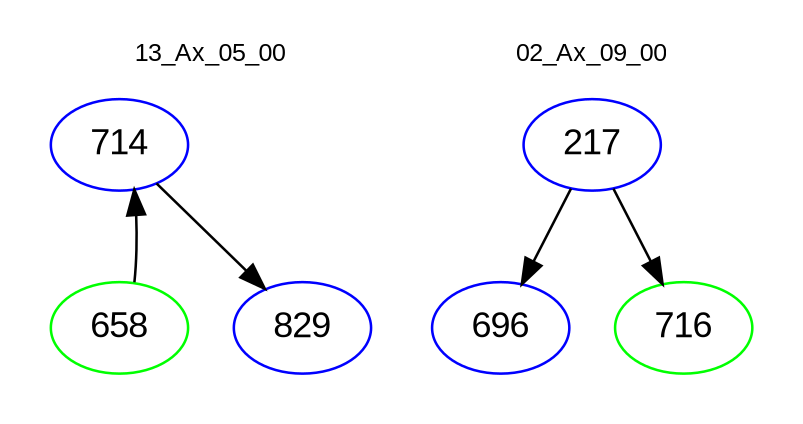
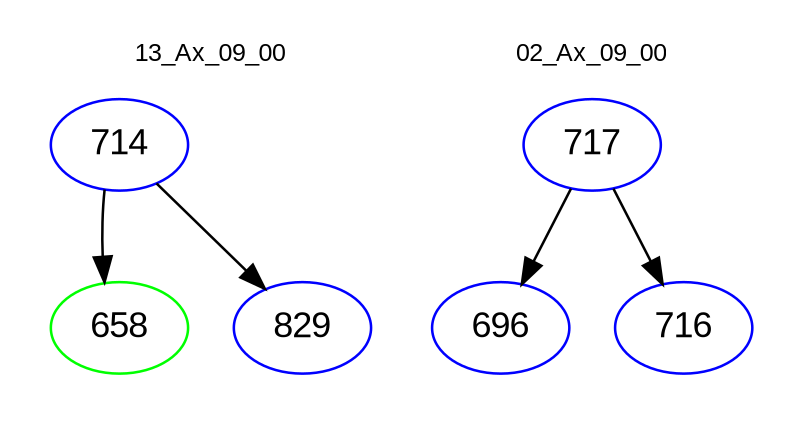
  digraph {
    fontname="Liberation Sans"
    node [color=blue fontname="Liberation Sans"]
    edge [color=black fontname="Liberation Sans"]
    n1 [label=714]
    n2 [color=green label=658]
    n3 [label=829]
-   n4 [label=217]
+   n4 [label=717]
    n5 [label=696]
-   n6 [color=green label=716]
+   n6 [label=716]
    subgraph cluster_1 {
      color=white
      fontsize=10
-     label="13_Ax_05_00"
+     label="13_Ax_09_00"
      n1
      n2
      n3
    }
    subgraph cluster_2 {
      color=white
      fontsize=10
      label="02_Ax_09_00"
      n4
      n5
      n6
    }
-   n2 -> n1
+   n1 -> n2
    n1 -> n3
    n4 -> n5
    n4 -> n6
  }
